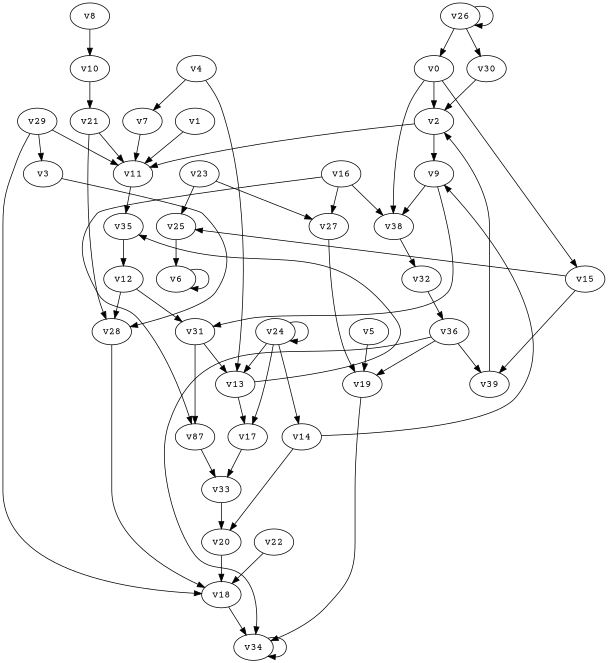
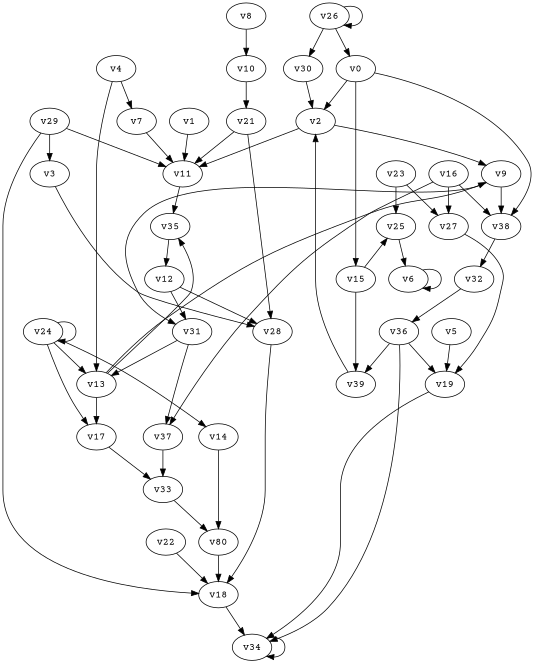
  digraph {
    fontname="Courier Prime"
    node [fontname="Courier Prime" player=0]
    edge [fontname="Courier Prime"]
    v0 [player=1]
    v2 [player=1]
    v15
    v38
    v11 [player=1]
    v9
    v25
    v39
    v32
    v1
    v35
    v31
    v3 [player=1]
    v28 [player=1]
    v18
    v4 [player=1]
    v7 [player=1]
    v13 [player=1]
    v17
    v5
    v19
    v34 [player=1]
    v6
    v8 [player=1]
    v10
    v21
-   v37 [player=1 label=v87]
+   v37 [player=1]
    v12
    v33
    v14 [player=1]
-   v20 [player=1]
+   v20 [player=1 label=v80]
    v16 [player=1]
    v27 [player=1]
    v22
    v23
    v24
    v26 [player=1]
    v30 [player=1]
    v29
    v36
    v0 -> v2
    v0 -> v15
    v0 -> v38
    v2 -> v11
    v2 -> v9
    v15 -> v25 [constraint="t >= 4"]
    v15 -> v39
    v38 -> v32
    v11 -> v35
    v9 -> v38
    v9 -> v31 [constraint="t >= 5"]
    v25 -> v6
    v39 -> v2
    v32 -> v36
    v1 -> v11
    v35 -> v12
    v31 -> v13
    v31 -> v37
    v3 -> v28 [constraint="t >= 5"]
    v28 -> v18
    v18 -> v34
    v4 -> v7
    v4 -> v13
    v7 -> v11
    v13 -> v35 [constraint="t >= 3"]
    v13 -> v17
    v17 -> v33
    v5 -> v19
    v19 -> v34
    v34 -> v34 [constraint="t < 11"]
    v6 -> v6
    v8 -> v10
    v10 -> v21
    v21 -> v11
    v21 -> v28
    v37 -> v33
    v12 -> v31
    v12 -> v28
    v33 -> v20
-   v14 -> v9 [constraint="t < 8"]
+   v13 -> v9 [constraint="t < 8"]
    v14 -> v20
    v20 -> v18
    v16 -> v38
    v16 -> v37 [constraint="t mod 2 == 1"]
    v16 -> v27
    v27 -> v19
    v22 -> v18
    v23 -> v25
    v23 -> v27
    v24 -> v13
    v24 -> v17
    v24 -> v14
    v24 -> v24 [constraint="t >= 4"]
    v26 -> v0
    v26 -> v26
    v26 -> v30
    v30 -> v2 [constraint="t >= 3"]
    v29 -> v11
    v29 -> v3
    v29 -> v18
    v36 -> v39
    v36 -> v19
    v36 -> v34 [constraint="t mod 5 == 4"]
  }
